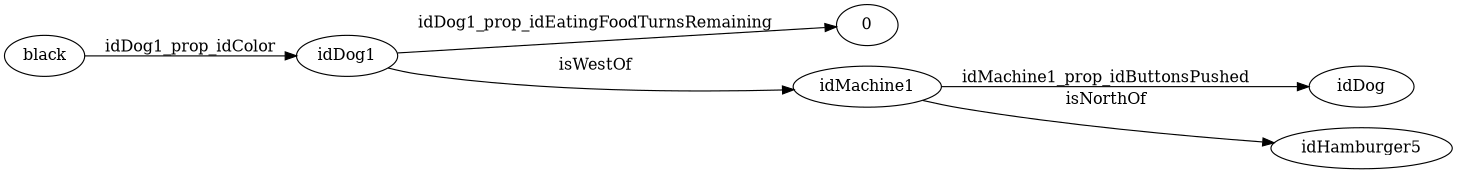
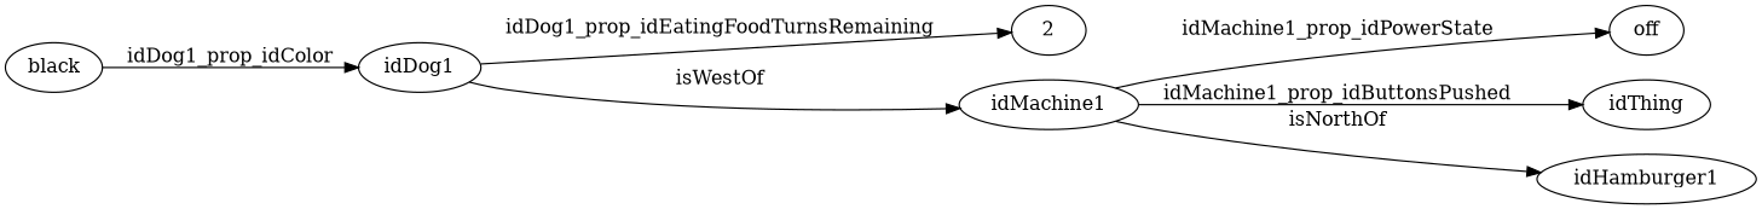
  strict digraph {
    rankdir=LR
    edge [edge_type=property]
    idDog1 [node_type=entity_node root=root]
-   0
+   0 [label=2]
    idMachine1
    black
-   idThing [label=idDog]
-   idHamburger1 [label=idHamburger5]
+   off
+   idThing
+   idHamburger1
    idDog1 -> 0 [label=idDog1_prop_idEatingFoodTurnsRemaining]
    idDog1 -> idMachine1 [edge_type=relationship label=isWestOf]
+   idMachine1 -> off [label=idMachine1_prop_idPowerState]
    idMachine1 -> idThing [label=idMachine1_prop_idButtonsPushed]
    idMachine1 -> idHamburger1 [edge_type=relationship label=isNorthOf]
    black -> idDog1 [label=idDog1_prop_idColor]
  }
